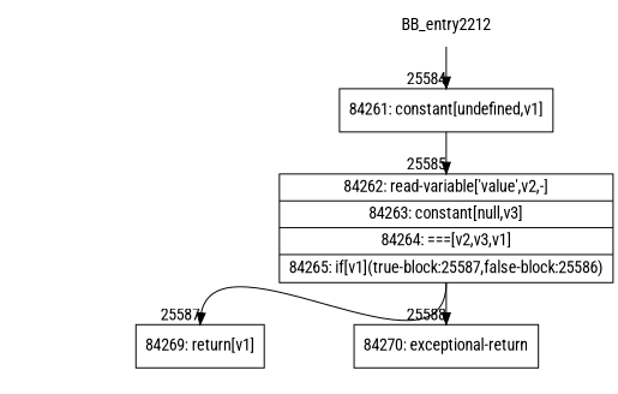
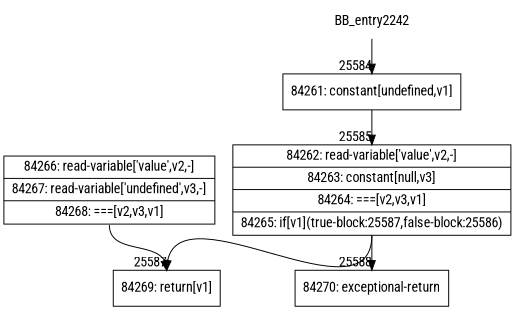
  digraph {
    fontname="Roboto Condensed"
    rankdir=TD
    node [fontname="Roboto Condensed" shape=record]
    edge [fontname="Roboto Condensed" headport=n tailport=s]
-   BB_entry2242 [shape=none label=BB_entry2212]
+   BB_entry2242 [shape=none]
    n2 [label="{84261: constant[undefined,v1]}"]
    n3 [label="{84262: read-variable['value',v2,-]|84263: constant[null,v3]|84264: ===[v2,v3,v1]|84265: if[v1](true-block:25587,false-block:25586)}"]
    n4 [label="{84269: return[v1]}"]
    n5 [label="{84270: exceptional-return}"]
+   n6 [label="{84266: read-variable['value',v2,-]|84267: read-variable['undefined',v3,-]|84268: ===[v2,v3,v1]}"]
    BB_entry2242 -> n2 [headlabel="    25584"]
    n2 -> n3 [headlabel="      25585"]
    n3 -> n4 [headlabel="      25587"]
    n3 -> n5 [color=black headlabel="      25588"]
+   n6 -> n4
  }
